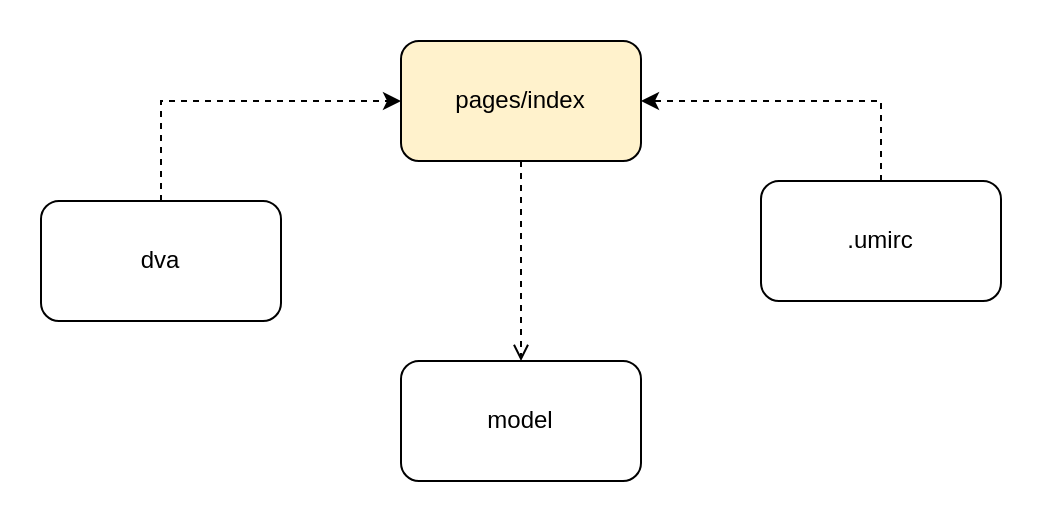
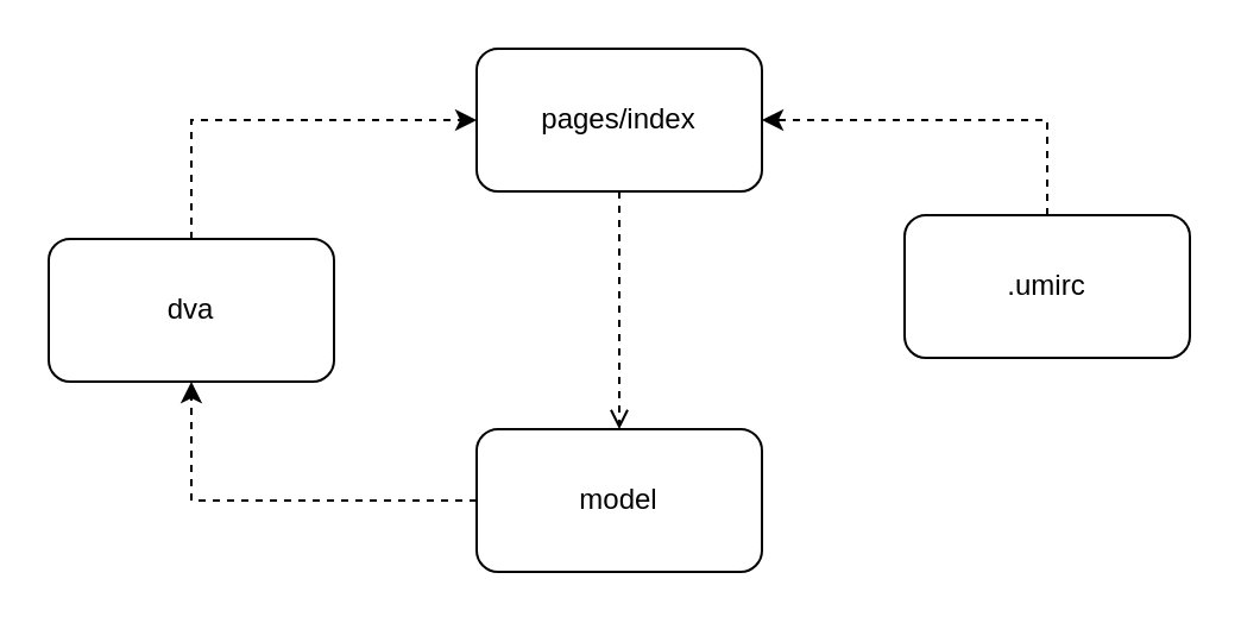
  <mxCell id="0" />
  <mxCell id="1" parent="0" />
  <mxCell id="2" style="edgeStyle=orthogonalEdgeStyle;rounded=0;orthogonalLoop=1;jettySize=auto;html=1;exitX=0.5;exitY=1;exitDx=0;exitDy=0;entryX=0.5;entryY=0;entryDx=0;entryDy=0;dashed=1;endArrow=open;" parent="1" source="3" target="9" edge="1"><mxGeometry relative="1" as="geometry" /></mxCell>
- <mxCell id="3" value="pages/index" style="rounded=1;whiteSpace=wrap;html=1;fillColor=#fff2cc;" parent="1" vertex="1"><mxGeometry x="200" y="20" width="120" height="60" as="geometry" /></mxCell>
+ <mxCell id="3" value="pages/index" style="rounded=1;whiteSpace=wrap;html=1;" parent="1" vertex="1"><mxGeometry x="200" y="20" width="120" height="60" as="geometry" /></mxCell>
  <mxCell id="4" style="edgeStyle=orthogonalEdgeStyle;rounded=0;orthogonalLoop=1;jettySize=auto;html=1;exitX=0.5;exitY=0;exitDx=0;exitDy=0;entryX=1;entryY=0.5;entryDx=0;entryDy=0;dashed=1;" parent="1" source="5" target="3" edge="1"><mxGeometry relative="1" as="geometry" /></mxCell>
  <mxCell id="5" value=".umirc" style="rounded=1;whiteSpace=wrap;html=1;" parent="1" vertex="1"><mxGeometry x="380" y="90" width="120" height="60" as="geometry" /></mxCell>
  <mxCell id="6" style="edgeStyle=orthogonalEdgeStyle;rounded=0;orthogonalLoop=1;jettySize=auto;html=1;exitX=0.5;exitY=0;exitDx=0;exitDy=0;entryX=0;entryY=0.5;entryDx=0;entryDy=0;dashed=1;" parent="1" source="7" target="3" edge="1"><mxGeometry relative="1" as="geometry" /></mxCell>
  <mxCell id="7" value="dva" style="rounded=1;whiteSpace=wrap;html=1;" parent="1" vertex="1"><mxGeometry x="20" y="100" width="120" height="60" as="geometry" /></mxCell>
+ <mxCell id="8" style="edgeStyle=orthogonalEdgeStyle;rounded=0;orthogonalLoop=1;jettySize=auto;html=1;exitX=0;exitY=0.5;exitDx=0;exitDy=0;entryX=0.5;entryY=1;entryDx=0;entryDy=0;dashed=1;" parent="1" source="9" target="7" edge="1"><mxGeometry relative="1" as="geometry" /></mxCell>
  <mxCell id="9" value="model" style="rounded=1;whiteSpace=wrap;html=1;" parent="1" vertex="1"><mxGeometry x="200" y="180" width="120" height="60" as="geometry" /></mxCell>
